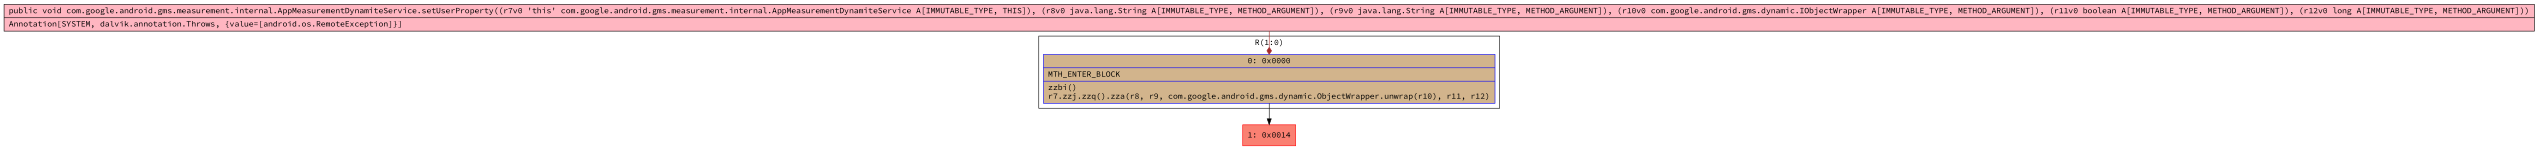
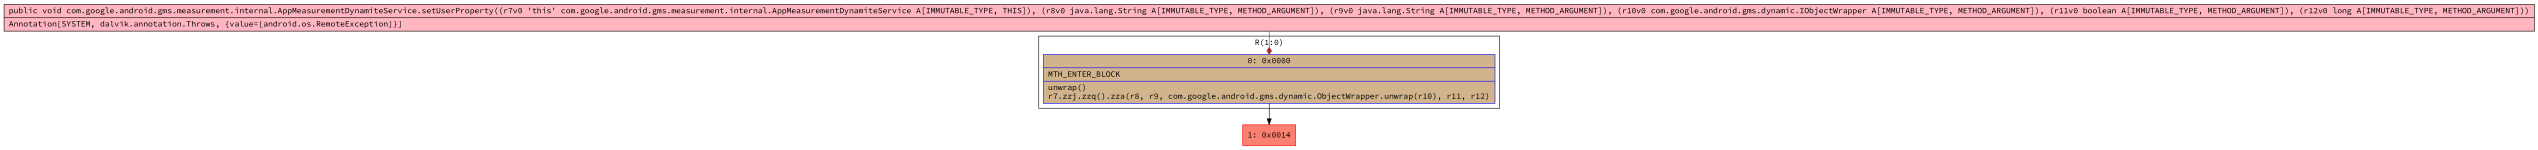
  digraph {
    fontname="Source Code Pro"
    node [shape=record style=filled fontname="Source Code Pro"]
    edge [fontname="Source Code Pro"]
-   n1 [color=blue label="{0\:\ 0x0000|MTH_ENTER_BLOCK\l|zzbi()\lr7.zzj.zzq().zza(r8, r9, com.google.android.gms.dynamic.ObjectWrapper.unwrap(r10), r11, r12)\l}" fillcolor=tan]
+   n1 [color=blue label="{0\:\ 0x0000|MTH_ENTER_BLOCK\l|unwrap()\lr7.zzj.zzq().zza(r8, r9, com.google.android.gms.dynamic.ObjectWrapper.unwrap(r10), r11, r12)\l}" fillcolor=tan]
    n2 [color=red label="{1\:\ 0x0014}" fillcolor=salmon]
    n3 [label="{public void com.google.android.gms.measurement.internal.AppMeasurementDynamiteService.setUserProperty((r7v0 'this' com.google.android.gms.measurement.internal.AppMeasurementDynamiteService A[IMMUTABLE_TYPE, THIS]), (r8v0 java.lang.String A[IMMUTABLE_TYPE, METHOD_ARGUMENT]), (r9v0 java.lang.String A[IMMUTABLE_TYPE, METHOD_ARGUMENT]), (r10v0 com.google.android.gms.dynamic.IObjectWrapper A[IMMUTABLE_TYPE, METHOD_ARGUMENT]), (r11v0 boolean A[IMMUTABLE_TYPE, METHOD_ARGUMENT]), (r12v0 long A[IMMUTABLE_TYPE, METHOD_ARGUMENT]))  | Annotation[SYSTEM, dalvik.annotation.Throws, \{value=[android.os.RemoteException]\}]\l}" fillcolor=lightpink]
    subgraph cluster_1 {
      label="R(1:0)"
      n1
    }
    n1 -> n2 [color=black arrowhead=normal]
    n3 -> n1 [color=brown arrowhead=diamond]
  }
